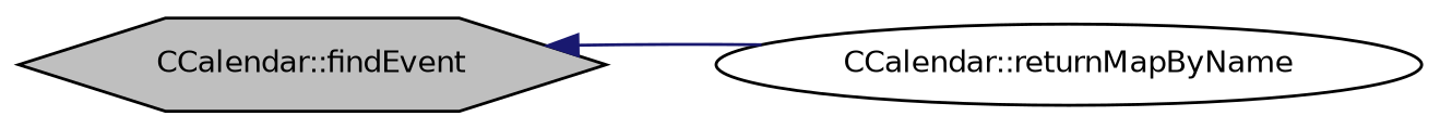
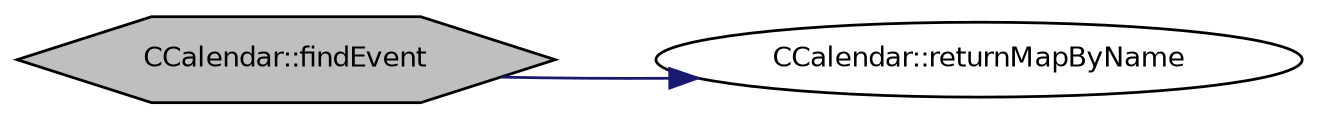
  digraph {
    rankdir=LR
    node [color=black fontname=Helvetica fontsize=10 style=filled]
    n1 [fillcolor=grey75 fontcolor=black height=0.2 label="CCalendar::findEvent" shape=hexagon width=0.4]
    n2 [fillcolor=white height=0.2 label="CCalendar::returnMapByName" shape=ellipse width=0.4]
-   n2 -> n1 [color=midnightblue fontname=Helvetica fontsize=10 labelfontname=Helvetica labelfontsize=10 style=solid]
+   n1 -> n2 [color=midnightblue fontname=Helvetica fontsize=10 labelfontname=Helvetica labelfontsize=10 style=solid]
  }
